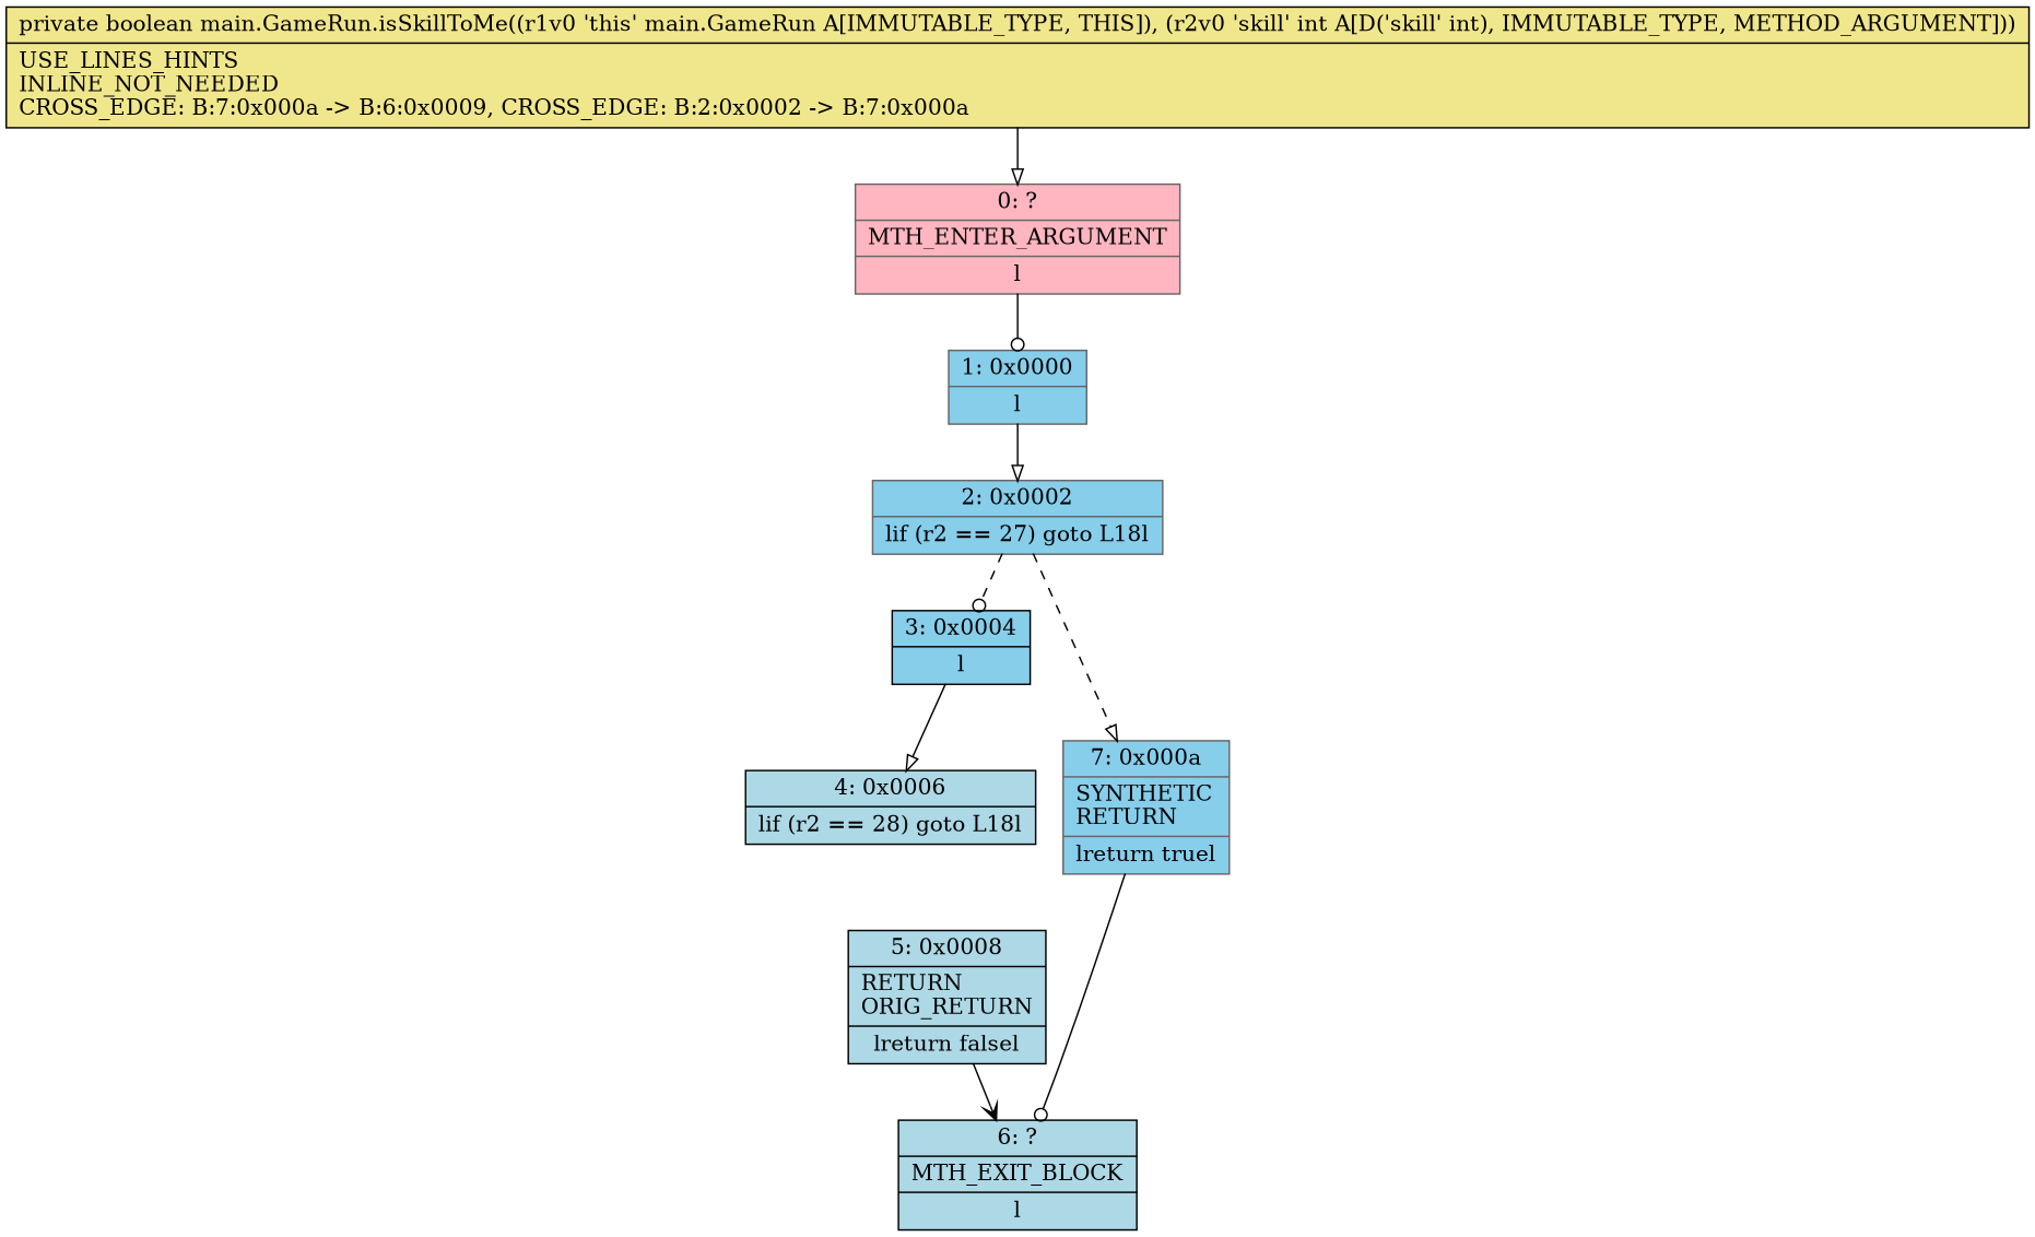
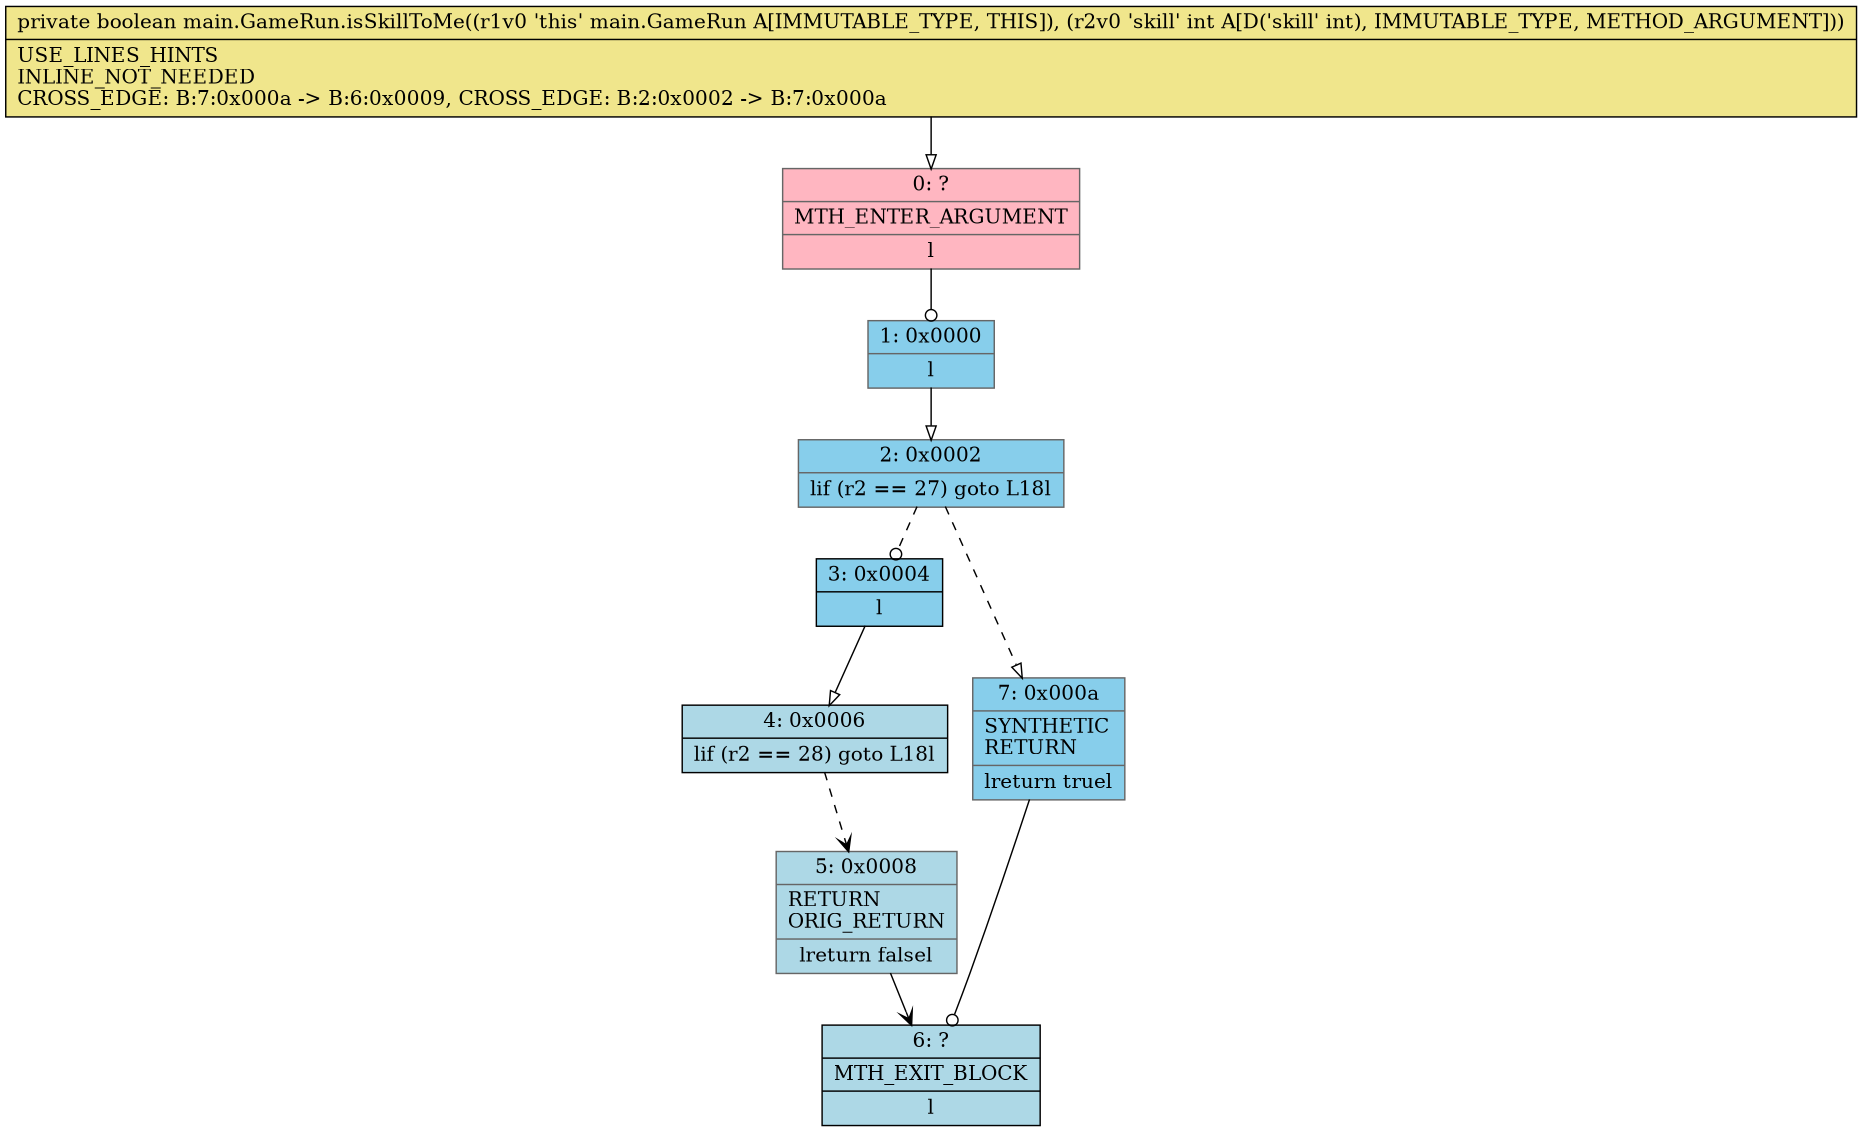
  digraph {
    node [color=black fillcolor=skyblue shape=record style=filled]
    edge [arrowhead=onormal]
    n1 [color=gray40 fillcolor=lightpink label="{0\:\ ?|MTH_ENTER_ARGUMENT\l|l}"]
    n2 [color=gray40 label="{1\:\ 0x0000|l}"]
    n3 [color=gray40 label="{2\:\ 0x0002|lif (r2 == 27) goto L18l}"]
    n4 [label="{3\:\ 0x0004|l}"]
    n5 [color=gray40 label="{7\:\ 0x000a|SYNTHETIC\lRETURN\l|lreturn truel}"]
    n6 [fillcolor=lightblue label="{4\:\ 0x0006|lif (r2 == 28) goto L18l}"]
    n7 [fillcolor=lightblue label="{6\:\ ?|MTH_EXIT_BLOCK\l|l}"]
-   n8 [fillcolor=lightblue label="{5\:\ 0x0008|RETURN\lORIG_RETURN\l|lreturn falsel}"]
+   n8 [color=gray40 fillcolor=lightblue label="{5\:\ 0x0008|RETURN\lORIG_RETURN\l|lreturn falsel}"]
    n9 [fillcolor=khaki label="{private boolean main.GameRun.isSkillToMe((r1v0 'this' main.GameRun A[IMMUTABLE_TYPE, THIS]), (r2v0 'skill' int A[D('skill' int), IMMUTABLE_TYPE, METHOD_ARGUMENT]))  | USE_LINES_HINTS\lINLINE_NOT_NEEDED\lCROSS_EDGE: B:7:0x000a \-\> B:6:0x0009, CROSS_EDGE: B:2:0x0002 \-\> B:7:0x000a\l}"]
    n1 -> n2 [arrowhead=odot]
    n2 -> n3
    n3 -> n4 [arrowhead=odot style=dashed]
    n3 -> n5 [style=dashed]
    n4 -> n6
    n5 -> n7 [arrowhead=odot]
+   n6 -> n8 [arrowhead=vee style=dashed]
    n8 -> n7 [arrowhead=vee]
    n9 -> n1
  }
